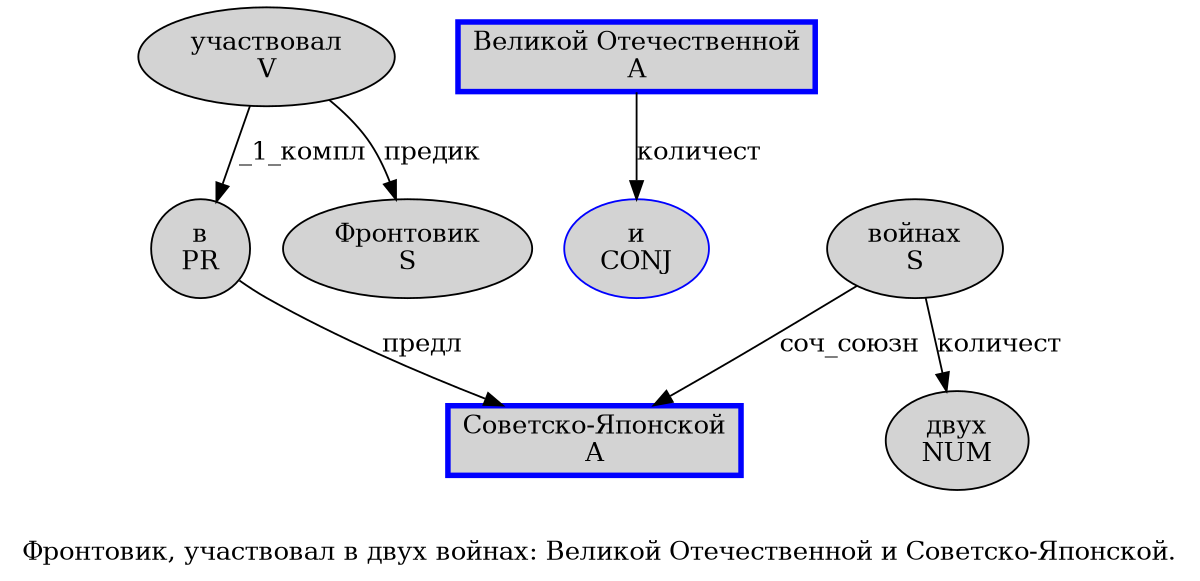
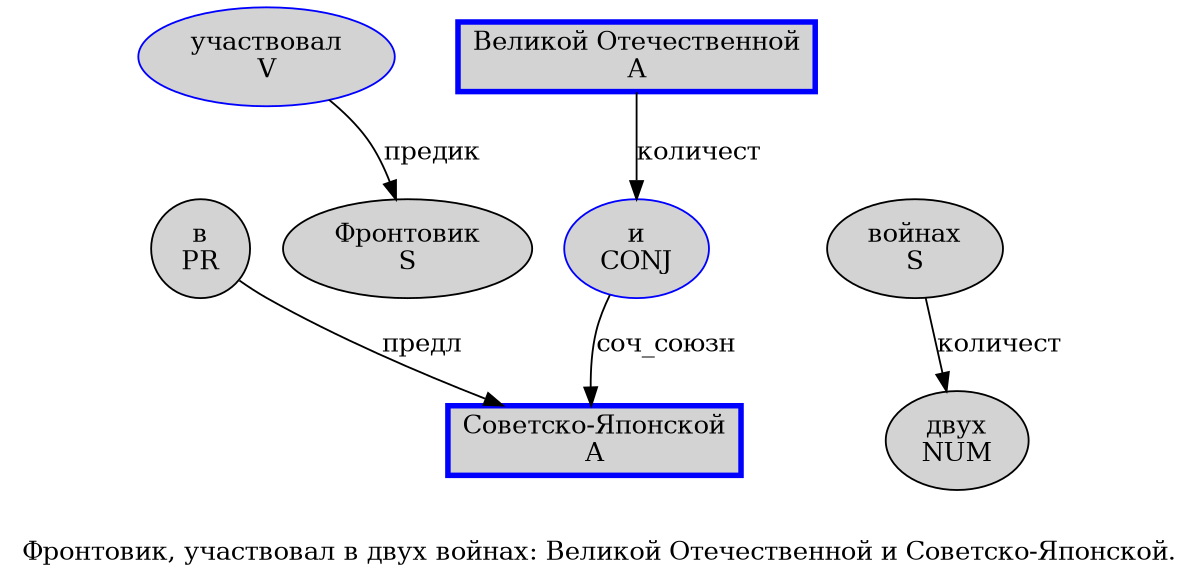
  digraph {
    label="Фронтовик, участвовал в двух войнах: Великой Отечественной и Советско-Японской."
    node [fillcolor=lightgray penwidth=1 shape=ellipse style=filled]
    n1 [label="Фронтовик\nS"]
-   n2 [label="участвовал\nV"]
+   n2 [label="участвовал\nV" color=blue]
    n3 [label="в\nPR"]
    n4 [color=blue label="Советско-Японской\nA" penwidth=3 shape=box]
    n5 [label="войнах\nS"]
    n6 [label="двух\nNUM"]
    n7 [color=blue label="Великой Отечественной\nA" penwidth=3 shape=box]
    n8 [color=blue label="и\nCONJ"]
    n2 -> n1 [label="предик"]
-   n2 -> n3 [label="_1_компл"]
    n3 -> n4 [label="предл"]
    n5 -> n6 [label="количест"]
    n7 -> n8 [label="количест"]
-   n5 -> n4 [label="соч_союзн"]
+   n8 -> n4 [label="соч_союзн"]
  }
